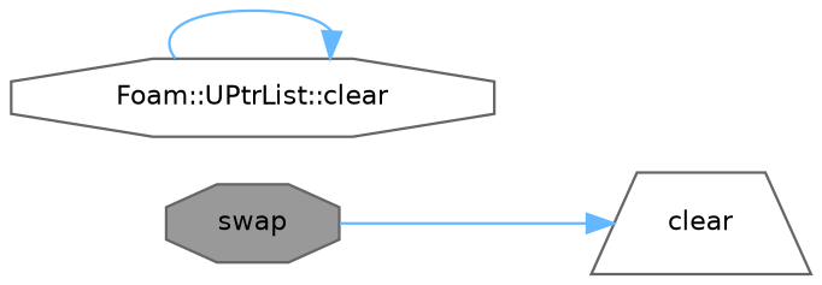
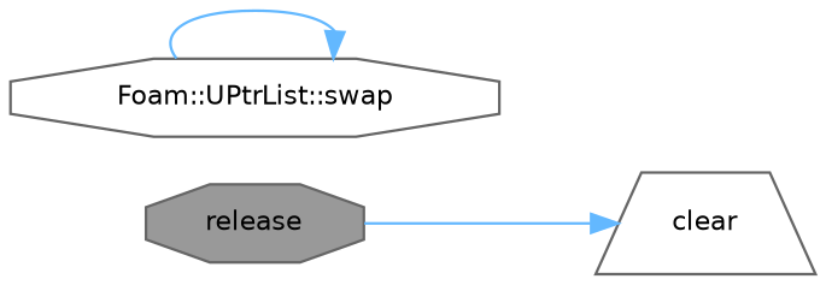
  digraph {
    rankdir=LR
    node [color=grey40 fillcolor=white fontname=Helvetica fontsize=10 shape=octagon style=filled]
    edge [color=steelblue1 fontname=Helvetica fontsize=10 labelfontname=Helvetica labelfontsize=10 style=solid]
-   n1 [color=gray40 fillcolor=grey60 fontcolor=black height=0.2 label=swap width=0.4]
+   n1 [color=gray40 fillcolor=grey60 fontcolor=black height=0.2 label=release width=0.4]
    n2 [height=0.2 label=clear shape=trapezium width=0.4]
-   n3 [height=0.2 label="Foam::UPtrList::clear" width=0.4]
+   n3 [height=0.2 label="Foam::UPtrList::swap" width=0.4]
    n1 -> n2
    n3 -> n3
  }
